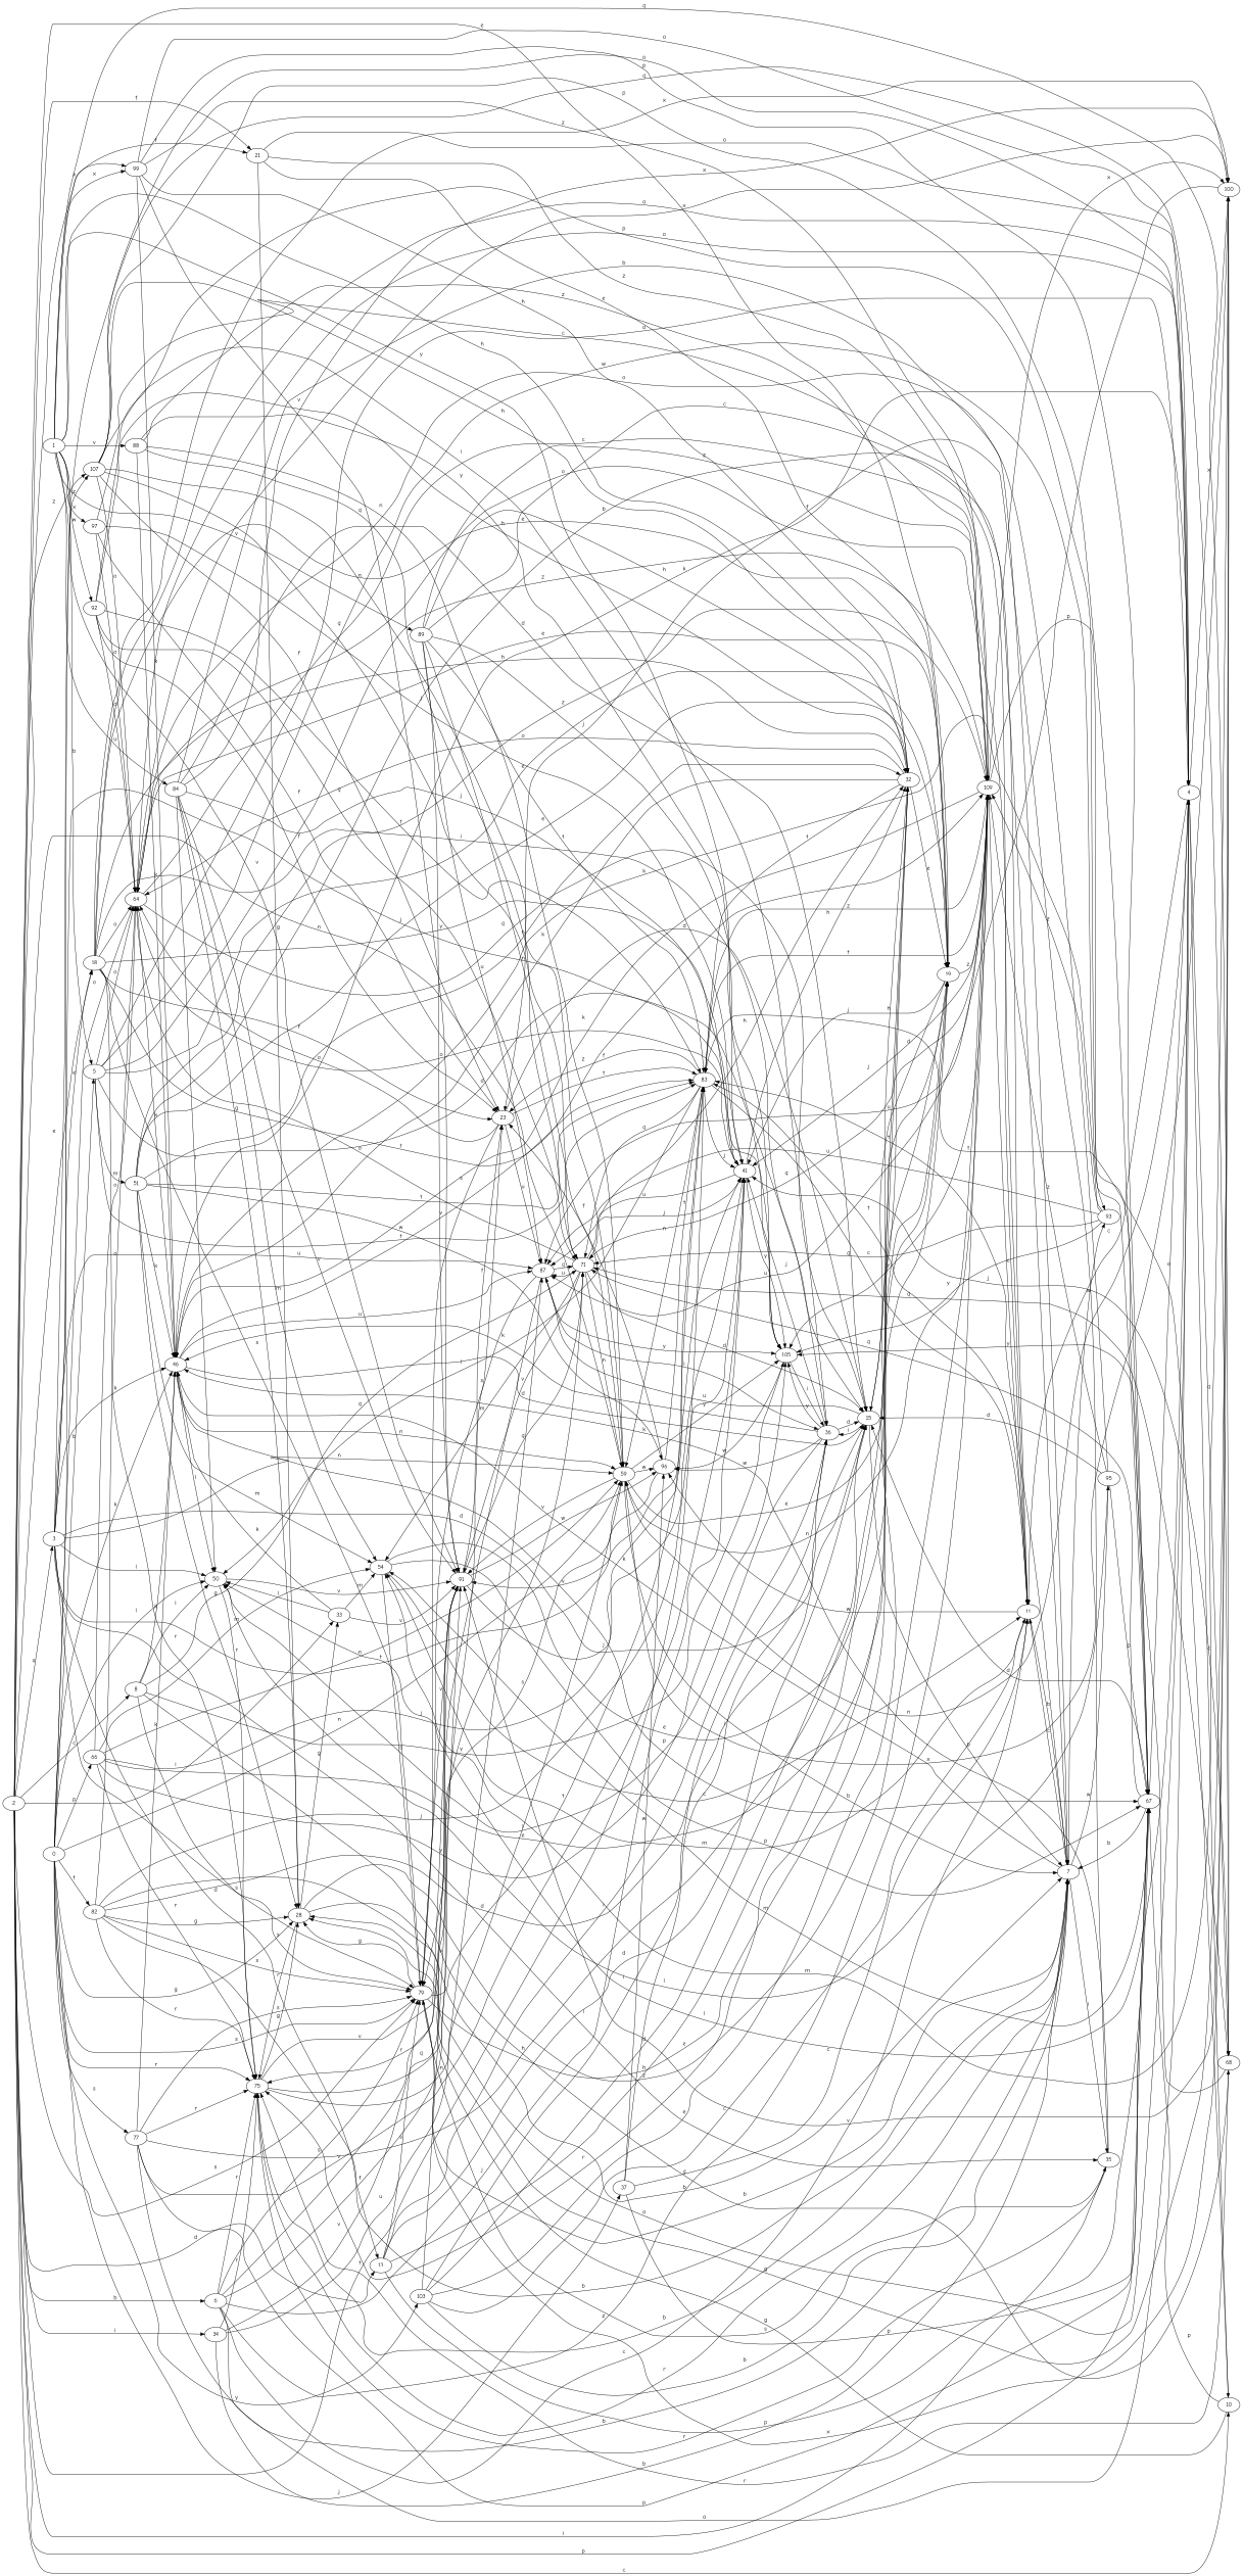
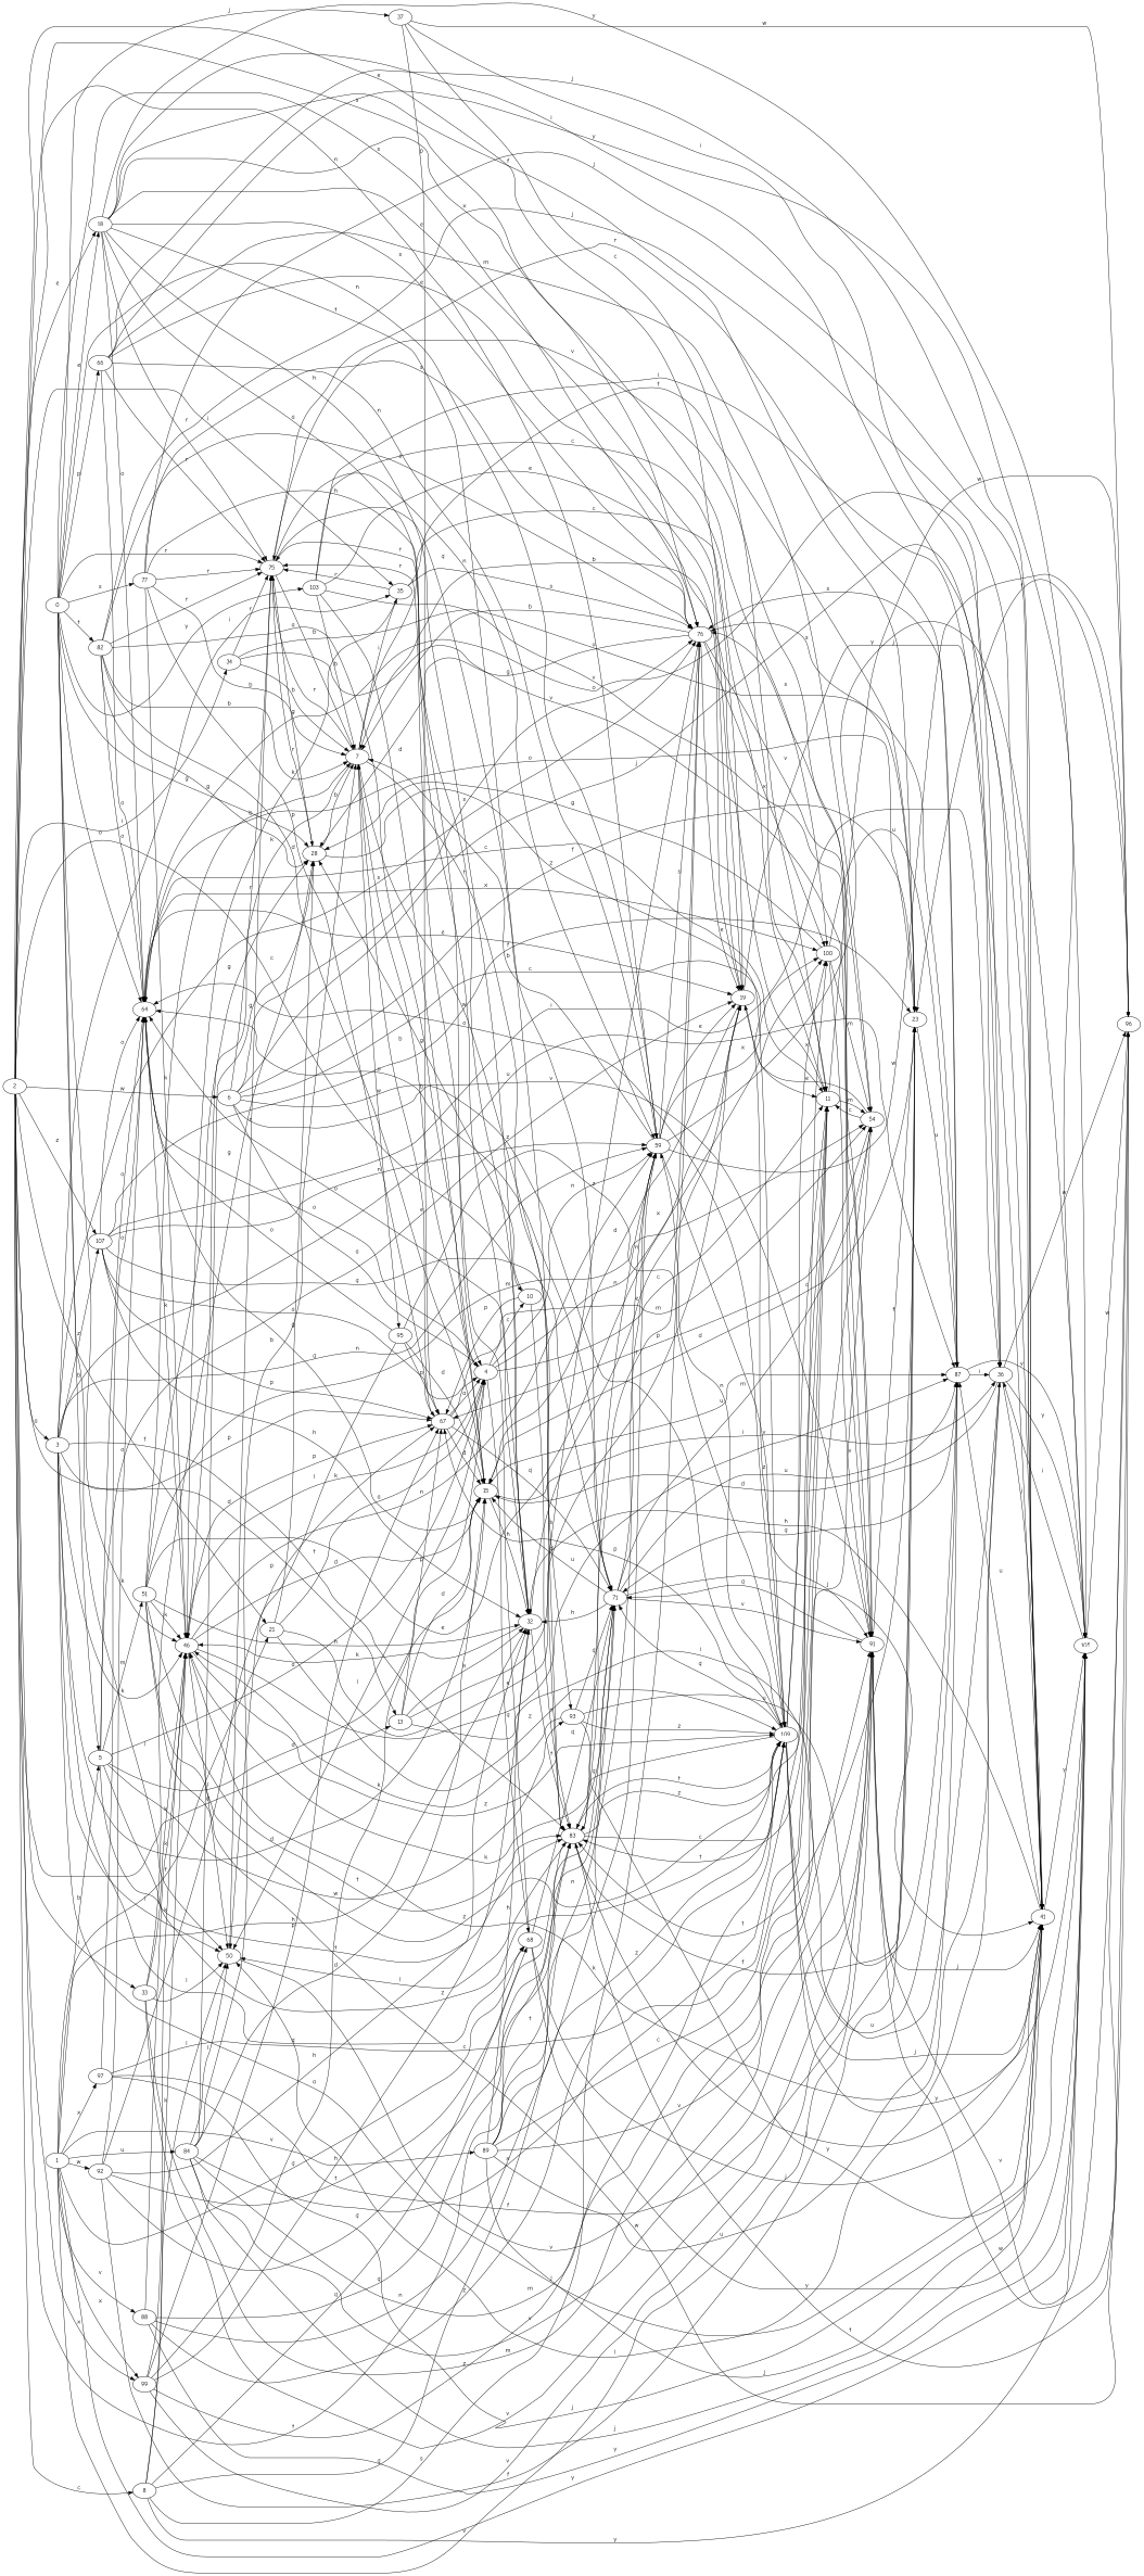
  strict digraph {
    fontname="Comic Neue"
    rankdir=LR
    node [fontname="Comic Neue"]
    edge [fontname="Comic Neue"]
    0
    5
    18
    28
    37
    46
    50
    59
    64
    66
    75
    77
-   79
+   79 [label=76]
    82
    103
    19
    83
    15
    4
    51
    93
    109
    32
    105
    100
    23
    36
    7
    67
    11
    96
    87
    91
    41
    54
    71
    1
    21
    68
    84
    88
    89
    92
    97
    99
    2
    3
    6
    8
    10
    13
    33
    34
    35
    107
    95
    0 -> 5 [label=b]
    0 -> 18 [label=e]
    0 -> 28 [label=g]
    0 -> 37 [label=j]
    0 -> 46 [label=k]
    0 -> 50 [label=l]
    0 -> 59 [label=n]
    0 -> 64 [label=o]
    0 -> 66 [label=p]
    0 -> 75 [label=r]
    0 -> 77 [label=s]
    0 -> 79 [label=s]
    0 -> 82 [label=t]
    0 -> 103 [label=y]
    5 -> 64 [label=o]
    5 -> 19 [label=e]
    5 -> 83 [label=t]
    5 -> 15 [label=d]
    5 -> 4 [label=a]
    5 -> 51 [label=m]
    5 -> 93 [label=w]
    5 -> 109 [label=z]
    18 -> 64 [label=o]
    18 -> 75 [label=r]
    18 -> 79 [label=s]
    18 -> 19 [label=e]
    18 -> 83 [label=t]
    18 -> 4 [label=a]
    18 -> 32 [label=h]
    18 -> 105 [label=y]
    18 -> 100 [label=x]
    18 -> 23 [label=f]
    18 -> 36 [label=i]
    28 -> 75 [label=r]
    28 -> 109 [label=z]
    28 -> 7 [label=b]
    37 -> 36 [label=i]
    37 -> 67 [label=p]
    37 -> 11 [label=c]
    37 -> 96 [label=w]
    46 -> 50 [label=l]
    46 -> 59 [label=n]
    46 -> 15 [label=d]
    46 -> 109 [label=z]
    46 -> 67 [label=p]
    46 -> 87 [label=u]
    50 -> 75 [label=r]
    50 -> 91 [label=v]
    59 -> 79 [label=s]
    59 -> 19 [label=e]
    59 -> 105 [label=y]
    59 -> 100 [label=x]
    59 -> 7 [label=b]
    59 -> 96 [label=w]
    59 -> 91 [label=v]
    64 -> 46 [label=k]
    64 -> 19 [label=e]
    64 -> 15 [label=q]
    64 -> 100 [label=x]
    64 -> 11 [label=c]
    66 -> 59 [label=n]
    66 -> 64 [label=o]
    66 -> 75 [label=r]
    66 -> 19 [label=e]
    66 -> 105 [label=y]
    66 -> 41 [label=j]
    66 -> 54 [label=m]
    75 -> 28 [label=g]
    75 -> 59 [label=n]
    75 -> 7 [label=b]
    75 -> 91 [label=v]
    75 -> 71 [label=q]
    77 -> 46 [label=k]
    77 -> 75 [label=r]
    77 -> 79 [label=s]
    77 -> 32 [label=h]
    77 -> 7 [label=b]
    77 -> 67 [label=p]
    77 -> 41 [label=j]
    79 -> 28 [label=g]
    79 -> 19 [label=e]
    79 -> 83 [label=t]
    79 -> 100 [label=x]
    79 -> 7 [label=b]
    79 -> 91 [label=v]
    82 -> 28 [label=g]
    82 -> 64 [label=o]
    82 -> 75 [label=r]
    82 -> 79 [label=s]
    82 -> 15 [label=d]
    82 -> 4 [label=a]
    82 -> 7 [label=b]
    82 -> 41 [label=j]
    103 -> 19 [label=e]
    103 -> 15 [label=d]
    103 -> 36 [label=i]
    103 -> 7 [label=b]
    103 -> 11 [label=c]
    103 -> 91 [label=v]
    19 -> 15 [label=d]
    19 -> 109 [label=z]
    19 -> 41 [label=j]
    83 -> 50 [label=l]
    83 -> 59 [label=n]
    83 -> 109 [label=z]
    83 -> 23 [label=f]
    83 -> 11 [label=c]
    83 -> 41 [label=j]
    83 -> 71 [label=q]
    15 -> 32 [label=h]
    15 -> 36 [label=i]
    15 -> 7 [label=b]
    15 -> 87 [label=u]
    4 -> 46 [label=k]
    4 -> 50 [label=l]
    4 -> 59 [label=n]
    4 -> 64 [label=o]
    4 -> 100 [label=x]
    4 -> 11 [label=c]
    4 -> 68 [label=q]
    4 -> 10 [label=c]
    51 -> 28 [label=g]
    51 -> 46 [label=k]
    51 -> 19 [label=e]
    51 -> 83 [label=t]
    51 -> 109 [label=z]
    51 -> 32 [label=h]
    51 -> 7 [label=b]
    51 -> 96 [label=w]
    51 -> 54 [label=m]
    93 -> 46 [label=k]
    93 -> 109 [label=z]
    93 -> 105 [label=y]
    93 -> 87 [label=u]
    93 -> 71 [label=q]
    109 -> 46 [label=k]
    109 -> 59 [label=n]
    109 -> 64 [label=o]
    109 -> 83 [label=t]
    109 -> 105 [label=y]
    109 -> 100 [label=x]
    109 -> 67 [label=p]
    109 -> 11 [label=c]
    109 -> 87 [label=u]
    109 -> 41 [label=j]
    109 -> 71 [label=q]
    32 -> 46 [label=k]
    32 -> 64 [label=o]
    32 -> 75 [label=r]
    32 -> 19 [label=e]
    32 -> 83 [label=t]
    105 -> 36 [label=i]
    105 -> 96 [label=w]
    100 -> 28 [label=g]
    100 -> 87 [label=u]
    100 -> 91 [label=v]
    100 -> 54 [label=m]
    23 -> 64 [label=o]
    23 -> 79 [label=s]
    23 -> 83 [label=t]
    23 -> 15 [label=d]
    23 -> 87 [label=u]
    36 -> 46 [label=k]
    36 -> 50 [label=l]
    36 -> 15 [label=d]
    36 -> 105 [label=y]
    36 -> 96 [label=w]
    36 -> 41 [label=j]
    7 -> 46 [label=k]
    7 -> 75 [label=r]
    7 -> 83 [label=t]
    7 -> 93 [label=w]
    7 -> 11 [label=c]
    7 -> 35 [label=i]
    7 -> 95 [label=w]
    67 -> 15 [label=d]
    67 -> 4 [label=a]
    67 -> 7 [label=b]
    67 -> 54 [label=m]
    67 -> 71 [label=q]
    11 -> 83 [label=t]
    11 -> 7 [label=b]
    11 -> 96 [label=w]
    11 -> 54 [label=m]
    96 -> 83 [label=t]
    96 -> 23 [label=f]
    96 -> 91 [label=v]
    87 -> 75 [label=r]
    87 -> 79 [label=s]
    87 -> 105 [label=y]
    87 -> 36 [label=i]
    87 -> 71 [label=q]
    91 -> 23 [label=f]
    91 -> 96 [label=w]
    91 -> 41 [label=j]
    91 -> 71 [label=q]
    41 -> 64 [label=o]
    41 -> 32 [label=h]
    41 -> 105 [label=y]
    41 -> 87 [label=u]
    54 -> 79 [label=s]
    54 -> 19 [label=e]
    54 -> 67 [label=p]
    54 -> 11 [label=c]
    71 -> 59 [label=n]
    71 -> 64 [label=o]
    71 -> 15 [label=d]
    71 -> 32 [label=h]
    71 -> 87 [label=u]
    71 -> 91 [label=v]
    71 -> 41 [label=j]
    71 -> 54 [label=m]
    1 -> 5 [label=b]
    1 -> 32 [label=h]
    1 -> 105 [label=y]
    1 -> 91 [label=v]
    1 -> 21 [label=f]
    1 -> 68 [label=q]
    1 -> 84 [label=u]
    1 -> 88 [label=v]
    1 -> 89 [label=v]
    1 -> 92 [label=w]
    1 -> 97 [label=x]
    1 -> 99 [label=x]
    21 -> 28 [label=g]
    21 -> 19 [label=e]
    21 -> 4 [label=a]
    21 -> 109 [label=z]
    68 -> 75 [label=r]
    68 -> 105 [label=y]
    68 -> 41 [label=j]
    68 -> 71 [label=q]
    84 -> 28 [label=g]
    84 -> 50 [label=l]
    84 -> 15 [label=d]
    84 -> 100 [label=x]
    84 -> 7 [label=b]
    84 -> 91 [label=v]
    84 -> 41 [label=j]
    84 -> 54 [label=m]
    88 -> 46 [label=k]
    88 -> 59 [label=n]
    88 -> 109 [label=z]
    88 -> 105 [label=y]
    88 -> 71 [label=q]
    89 -> 59 [label=n]
    89 -> 83 [label=t]
    89 -> 109 [label=z]
    89 -> 32 [label=h]
    89 -> 11 [label=c]
    89 -> 87 [label=u]
    89 -> 91 [label=v]
    89 -> 41 [label=j]
    92 -> 64 [label=o]
    92 -> 83 [label=t]
    92 -> 32 [label=h]
    92 -> 23 [label=f]
    92 -> 67 [label=p]
    92 -> 71 [label=q]
    97 -> 64 [label=o]
    97 -> 23 [label=f]
    97 -> 11 [label=c]
    97 -> 41 [label=j]
    99 -> 46 [label=k]
    99 -> 4 [label=a]
    99 -> 109 [label=z]
    99 -> 32 [label=h]
    99 -> 67 [label=p]
    99 -> 91 [label=v]
    2 -> 18 [label=e]
    2 -> 59 [label=n]
    2 -> 79 [label=s]
    2 -> 19 [label=e]
    2 -> 83 [label=t]
    2 -> 67 [label=p]
    2 -> 21 [label=f]
    2 -> 99 [label=x]
    2 -> 3 [label=a]
-   2 -> 6 [label=b]
+   2 -> 6 [label=w]
    2 -> 8 [label=c]
    2 -> 10 [label=c]
    2 -> 13 [label=d]
    2 -> 33 [label=i]
    2 -> 34 [label=i]
    2 -> 35 [label=i]
    2 -> 107 [label=z]
    3 -> 46 [label=k]
    3 -> 50 [label=l]
    3 -> 59 [label=n]
    3 -> 79 [label=s]
    3 -> 83 [label=t]
    3 -> 15 [label=d]
    3 -> 87 [label=u]
    3 -> 41 [label=j]
    3 -> 68 [label=q]
    3 -> 13 [label=d]
    3 -> 35 [label=i]
    3 -> 107 [label=z]
    6 -> 75 [label=r]
    6 -> 79 [label=s]
    6 -> 4 [label=a]
    6 -> 109 [label=z]
    6 -> 23 [label=f]
    6 -> 11 [label=c]
    6 -> 91 [label=v]
    6 -> 41 [label=j]
    8 -> 46 [label=k]
    8 -> 50 [label=l]
    8 -> 79 [label=s]
    8 -> 105 [label=y]
    8 -> 71 [label=q]
    8 -> 68 [label=q]
    10 -> 28 [label=g]
    10 -> 83 [label=t]
    10 -> 67 [label=p]
    13 -> 79 [label=s]
    13 -> 15 [label=d]
    13 -> 32 [label=h]
    13 -> 36 [label=i]
    13 -> 67 [label=p]
-   28 -> 33 [label=g]
+   33 -> 28 [label=g]
    33 -> 46 [label=k]
    33 -> 50 [label=l]
    33 -> 91 [label=v]
    33 -> 54 [label=m]
    34 -> 75 [label=r]
    34 -> 7 [label=b]
    34 -> 87 [label=u]
    34 -> 91 [label=v]
    35 -> 46 [label=k]
    35 -> 75 [label=r]
    35 -> 79 [label=s]
    35 -> 23 [label=f]
    107 -> 59 [label=n]
    107 -> 64 [label=o]
    107 -> 4 [label=a]
    107 -> 32 [label=h]
    107 -> 23 [label=f]
    107 -> 36 [label=i]
    107 -> 67 [label=p]
    107 -> 71 [label=q]
    95 -> 50 [label=l]
    95 -> 64 [label=o]
    95 -> 15 [label=d]
    95 -> 109 [label=z]
    95 -> 67 [label=p]
  }
